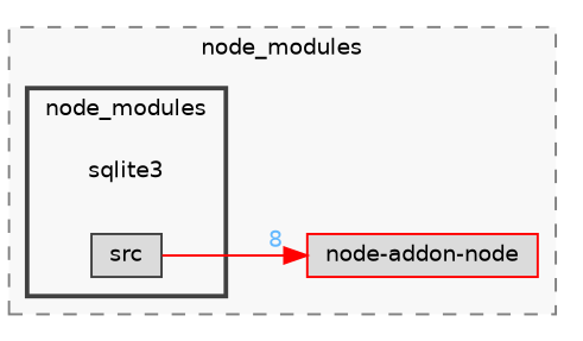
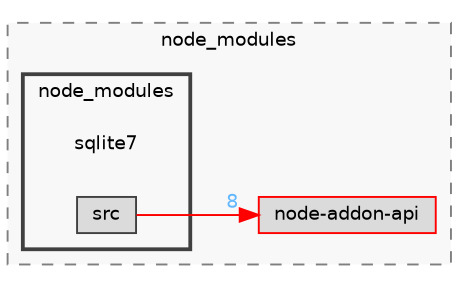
  digraph {
    compound=true
    rankdir=LR
    node [fontname=Helvetica fontsize=10 shape=box fillcolor="#dbdbdb" style=filled]
-   n1 [height=0.2 label=sqlite3 shape=plaintext width=0.4 fillcolor="" style=""]
+   n1 [height=0.2 label=sqlite7 shape=plaintext width=0.4 fillcolor="" style=""]
    n2 [color=grey25 height=0.2 label=src width=0.4]
-   n3 [color=red height=0.2 label="node-addon-node" width=0.4]
+   n3 [color=red height=0.2 label="node-addon-api" width=0.4]
    subgraph cluster_1 {
      bgcolor="#f8f8f8"
      fontname=Helvetica
      fontsize=10
      label=node_modules
      pencolor=grey50
      style="filled,dashed"
      n3
      subgraph cluster_2 {
        bgcolor="#f8f8f8"
        fontname=Helvetica
        fontsize=10
        pencolor=grey25
        style="filled,bold"
        n1
        n2
      }
    }
    n2 -> n3 [color=red fontcolor=steelblue1 fontname=Helvetica fontsize=10 headlabel=8 labeldistance=1.5 labelfontname=Helvetica labelfontsize=10]
  }
